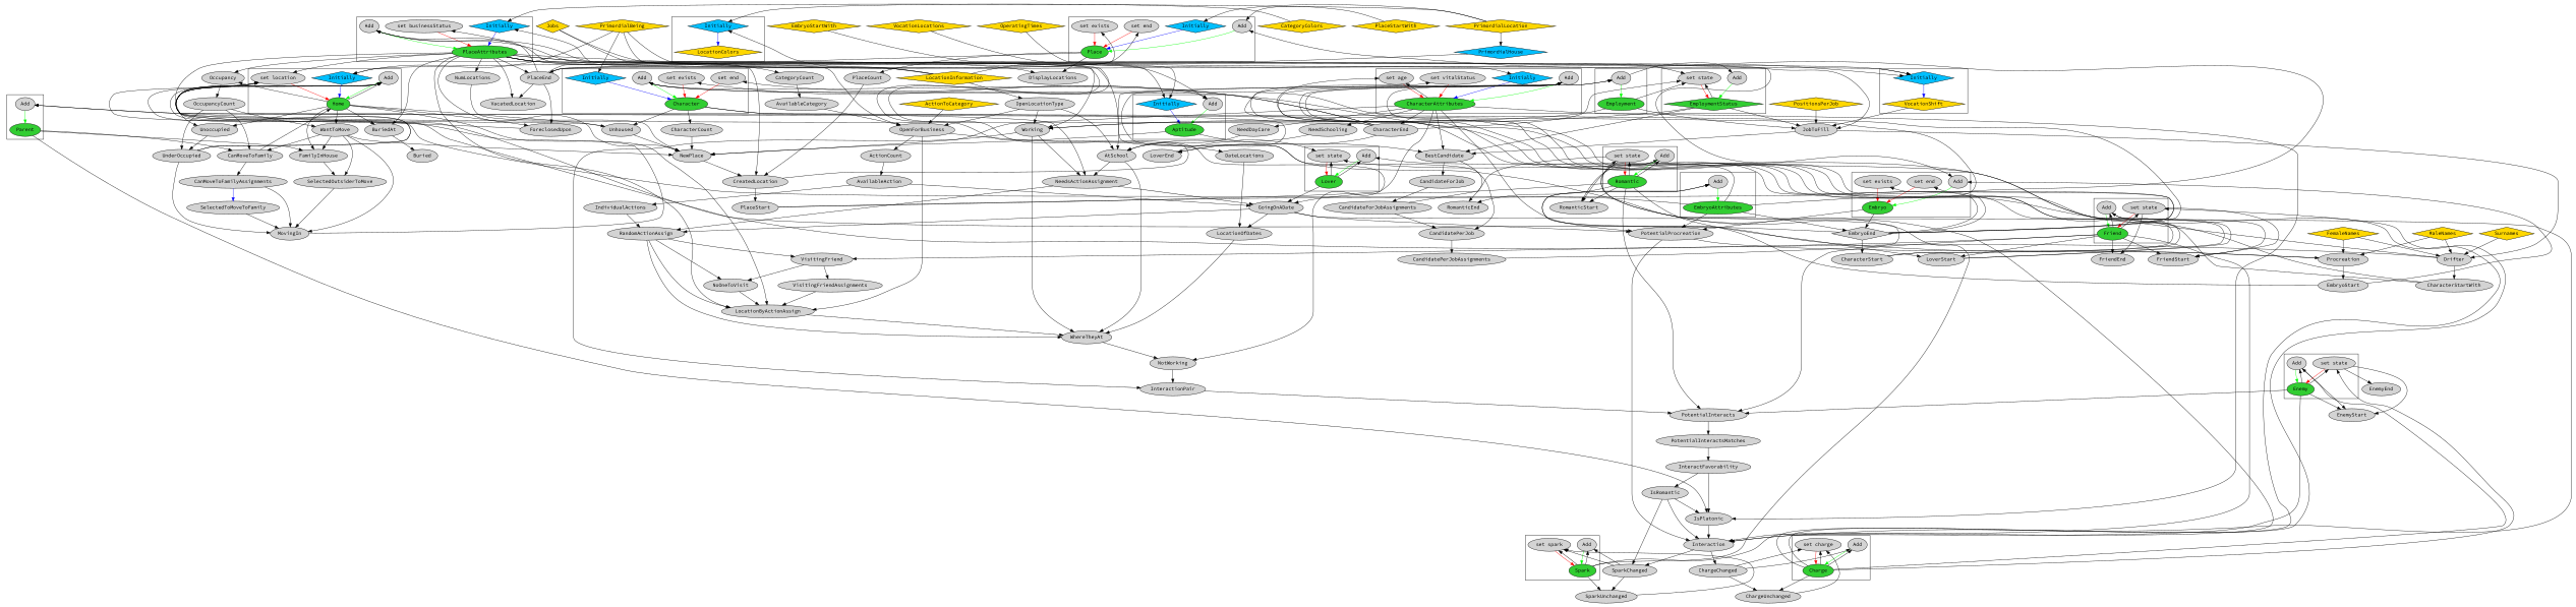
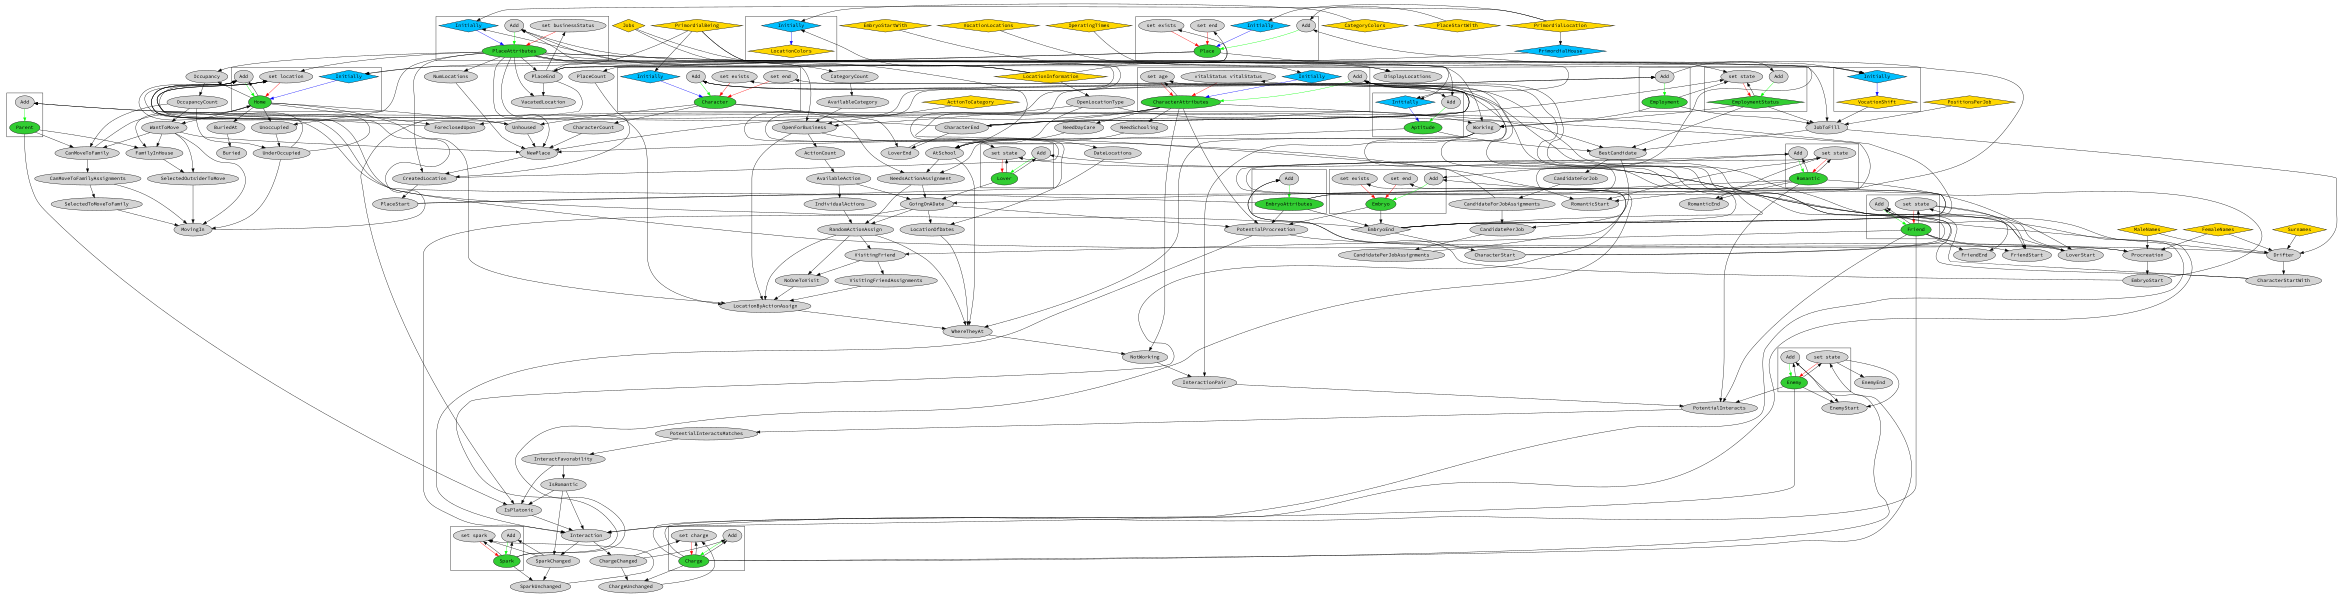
  digraph {
    fontname="Source Code Pro"
    splines=true
    node [fontname="Source Code Pro" style=filled]
    edge [fontname="Source Code Pro"]
    n1 [fillcolor=limegreen label=Aptitude]
    n2 [label=Add]
    n3 [fillcolor=deepskyblue label=Initially shape=diamond]
    n4 [fillcolor=limegreen label=CharacterAttributes]
    n5 [label=Add]
    n6 [fillcolor=deepskyblue label=Initially shape=diamond]
-   n7 [label="set vitalStatus"]
+   n7 [label="vitalStatus vitalStatus"]
    n8 [label="set age"]
    n9 [fillcolor=gold label=VocationShift shape=diamond]
    n10 [fillcolor=deepskyblue label=Initially shape=diamond]
    n11 [fillcolor=limegreen label=Employment]
    n12 [label=Add]
    n13 [fillcolor=gold label=LocationColors shape=diamond]
    n14 [fillcolor=deepskyblue label=Initially shape=diamond]
    n15 [fillcolor=limegreen label=Character]
    n16 [label=Add]
    n17 [fillcolor=deepskyblue label=Initially shape=diamond]
    n18 [label="set end"]
    n19 [label="set exists"]
    n20 [fillcolor=limegreen label=EmploymentStatus shape=diamond]
    n21 [label=Add]
    n22 [label="set state"]
    n23 [fillcolor=limegreen label=EmbryoAttributes]
    n24 [label=Add]
    n25 [fillcolor=limegreen label=PlaceAttributes]
    n26 [label=Add]
    n27 [fillcolor=deepskyblue label=Initially shape=diamond]
    n28 [label="set businessStatus"]
    n29 [fillcolor=limegreen label=Friend]
    n30 [label=Add]
    n31 [label="set state"]
    n32 [fillcolor=limegreen label=Charge]
    n33 [label=Add]
    n34 [label="set charge"]
    n35 [fillcolor=limegreen label=Enemy]
    n36 [label=Add]
    n37 [label="set state"]
    n38 [fillcolor=limegreen label=Lover]
    n39 [label=Add]
    n40 [label="set state"]
    n41 [fillcolor=limegreen label=Spark]
    n42 [label=Add]
    n43 [label="set spark"]
    n44 [fillcolor=limegreen label=Romantic]
    n45 [label=Add]
    n46 [label="set state"]
    n47 [fillcolor=limegreen label=Place]
    n48 [label=Add]
    n49 [fillcolor=deepskyblue label=Initially shape=diamond]
    n50 [label="set end"]
    n51 [label="set exists"]
    n52 [fillcolor=limegreen label=Parent]
    n53 [label=Add]
    n54 [fillcolor=limegreen label=Embryo]
    n55 [label=Add]
    n56 [label="set end"]
    n57 [label="set exists"]
    n58 [fillcolor=limegreen label=Home]
    n59 [label=Add]
    n60 [fillcolor=deepskyblue label=Initially shape=diamond]
    n61 [label="set location"]
    n62 [label=NewPlace]
    n63 [label=BestCandidate]
    n64 [label=PotentialProcreation]
    n65 [label=CharacterEnd]
    n66 [label=NeedDayCare]
    n67 [label=NeedSchooling]
    n68 [label=IsPlatonic]
    n69 [label=NotWorking]
    n70 [label=JobToFill]
    n71 [label=Working]
    n72 [label=CharacterCount]
    n73 [label=Unhoused]
    n74 [label=NeedsActionAssignment]
    n75 [label=LoverEnd]
    n76 [label=EmbryoEnd shape=diamond]
    n77 [label=PlaceEnd]
    n78 [label=DisplayLocations]
    n79 [label=OpenForBusiness]
    n80 [label=CategoryCount]
    n81 [label=CreatedLocation]
    n82 [label=Occupancy]
    n83 [label=Unoccupied]
    n84 [label=NumLocations]
    n85 [label=AtSchool]
    n86 [label=LocationByActionAssign]
    n87 [label=VacatedLocation]
    n88 [label=BuriedAt]
    n89 [label=Interaction]
    n90 [label=PotentialInteracts]
    n91 [label=VisitingFriend]
    n92 [label=LoverStart]
    n93 [label=FriendStart]
    n94 [label=FriendEnd]
    n95 [label=ChargeUnchanged]
    n96 [label=EnemyStart]
    n97 [label=EnemyEnd]
    n98 [label=GoingOnADate]
    n99 [label=SparkUnchanged]
    n100 [label=RomanticStart]
    n101 [label=RomanticEnd]
    n102 [label=PlaceCount]
    n103 [label=CanMoveToFamily]
    n104 [label=FamilyInHouse]
    n105 [label=WantToMove]
    n106 [label=ForeclosedUpon]
    n107 [label=CandidatePerJob]
    n108 [label=CandidateForJob]
    n109 [label=Procreation]
    n110 [label=InteractionPair]
    n111 [label=Drifter]
    n112 [label=WhereTheyAt]
    n113 [label=RandomActionAssign]
    n114 [label=CharacterStart]
    n115 [label=ActionCount]
    n116 [label=DateLocations]
    n117 [label=AvailableCategory]
    n118 [label=PlaceStart]
    n119 [label=OccupancyCount]
    n120 [label=UnderOccupied]
    n121 [label=Buried]
    n122 [label=SparkChanged]
    n123 [label=ChargeChanged]
    n124 [label=PotentialInteractsMatches]
    n125 [label=NoOneToVisit]
    n126 [label=VisitingFriendAssignments]
    n127 [label=LocationOfDates]
    n128 [label=CanMoveToFamilyAssignments]
    n129 [label=SelectedOutsiderToMove]
    n130 [label=MovingIn]
    n131 [label=CharacterStartWith]
    n132 [label=EmbryoStart]
    n133 [label=CandidatePerJobAssignments]
    n134 [label=CandidateForJobAssignments]
    n135 [label=IsRomantic]
    n136 [label=InteractFavorability]
    n137 [label=SelectedToMoveToFamily]
    n138 [label=AvailableAction]
    n139 [fillcolor=gold label=FemaleNames shape=diamond]
    n140 [fillcolor=gold label=MaleNames shape=diamond]
    n141 [fillcolor=gold label=Surnames shape=diamond]
    n142 [fillcolor=gold label=Jobs shape=diamond]
    n143 [fillcolor=gold label=PrimordialBeing shape=diamond]
    n144 [fillcolor=gold label=PrimordialLocation shape=diamond]
    n145 [fillcolor=deepskyblue label=PrimordialHouse shape=diamond]
    n146 [fillcolor=gold label=LocationInformation shape=diamond]
    n147 [label=OpenLocationType]
    n148 [fillcolor=gold label=VocationLocations shape=diamond]
    n149 [fillcolor=gold label=OperatingTimes shape=diamond]
    n150 [fillcolor=gold label=PositionsPerJob shape=diamond]
    n151 [fillcolor=gold label=ActionToCategory shape=diamond]
    n152 [fillcolor=gold label=CategoryColors shape=diamond]
    n153 [label=IndividualActions]
    n154 [fillcolor=gold label=PlaceStartWith shape=diamond]
    n155 [fillcolor=gold label=EmbryoStartWith shape=diamond]
    subgraph cluster_1 {
      n1
      n2
      n3
    }
    subgraph cluster_2 {
      n4
      n5
      n6
      n7
      n8
    }
    subgraph cluster_3 {
      n9
      n10
    }
    subgraph cluster_4 {
      n11
      n12
    }
    subgraph cluster_5 {
      n13
      n14
    }
    subgraph cluster_6 {
      n15
      n16
      n17
      n18
      n19
    }
    subgraph cluster_7 {
      n20
      n21
      n22
    }
    subgraph cluster_8 {
      n23
      n24
    }
    subgraph cluster_9 {
      n25
      n26
      n27
      n28
    }
    subgraph cluster_10 {
      n29
      n30
      n31
    }
    subgraph cluster_11 {
      n32
      n33
      n34
    }
    subgraph cluster_12 {
      n35
      n36
      n37
    }
    subgraph cluster_13 {
      n38
      n39
      n40
    }
    subgraph cluster_14 {
      n41
      n42
      n43
    }
    subgraph cluster_15 {
      n44
      n45
      n46
    }
    subgraph cluster_16 {
      n47
      n48
      n49
      n50
      n51
    }
    subgraph cluster_17 {
      n52
      n53
    }
    subgraph cluster_18 {
      n54
      n55
      n56
      n57
    }
    subgraph cluster_19 {
      n58
      n59
      n60
      n61
    }
    n1 -> n62
    n1 -> n63
    n2 -> n1 [color=green]
    n3 -> n1 [color=blue]
    n4 -> n8 [constraint=false]
    n4 -> n62
    n4 -> n63
    n4 -> n64
    n4 -> n65
    n4 -> n66
    n4 -> n67
    n4 -> n68
    n4 -> n69
    n5 -> n4 [color=green]
    n6 -> n4 [color=blue]
    n7 -> n4 [color=red]
    n8 -> n4 [color=red]
    n9 -> n70
    n10 -> n9 [color=blue]
    n11 -> n22 [constraint=false]
    n11 -> n70
    n11 -> n71
    n12 -> n11 [color=green]
    n12 -> n21 [constraint=false]
    n14 -> n13 [color=blue]
    n15 -> n72
    n15 -> n73
    n15 -> n74
    n15 -> n75
    n16 -> n2 [constraint=false]
    n16 -> n15 [color=green]
    n17 -> n15 [color=blue]
    n18 -> n15 [color=red]
    n19 -> n15 [color=red]
    n20 -> n22 [constraint=false]
    n20 -> n63
    n20 -> n70
    n20 -> n71
    n21 -> n20 [color=green]
    n22 -> n20 [color=red]
    n23 -> n5 [constraint=false]
    n23 -> n53 [constraint=false]
    n23 -> n59 [constraint=false]
    n23 -> n64
    n23 -> n76
    n24 -> n23 [color=green]
    n25 -> n61 [constraint=false]
    n25 -> n62
    n25 -> n70
    n25 -> n71
    n25 -> n77
    n25 -> n78
    n25 -> n79
    n25 -> n80
    n25 -> n81
    n25 -> n82
    n25 -> n83
    n25 -> n84
    n25 -> n85
    n25 -> n86
    n25 -> n87
-   n25 -> n88
    n26 -> n25 [color=green]
    n27 -> n25 [color=blue]
    n28 -> n25 [color=red]
    n29 -> n30 [constraint=false]
    n29 -> n31 [constraint=false]
    n29 -> n89
    n29 -> n90
    n29 -> n91
    n29 -> n92
    n29 -> n93
    n29 -> n94
    n30 -> n29 [color=green]
    n30 -> n93
    n31 -> n29 [color=red]
    n31 -> n93
    n31 -> n94
    n32 -> n30 [constraint=false]
    n32 -> n31 [constraint=false]
    n32 -> n33 [constraint=false]
    n32 -> n34 [constraint=false]
    n32 -> n36 [constraint=false]
    n32 -> n37 [constraint=false]
    n32 -> n95
    n33 -> n32 [color=green]
    n34 -> n32 [color=red]
    n35 -> n36 [constraint=false]
    n35 -> n37 [constraint=false]
    n35 -> n89
    n35 -> n90
    n35 -> n96
    n36 -> n35 [color=green]
    n36 -> n96
    n37 -> n35 [color=red]
    n37 -> n96
    n37 -> n97
    n38 -> n39 [constraint=false]
    n38 -> n40 [constraint=false]
    n38 -> n98
    n39 -> n38 [color=green]
    n40 -> n38 [color=red]
    n41 -> n42 [constraint=false]
    n41 -> n43 [constraint=false]
    n41 -> n45 [constraint=false]
    n41 -> n46 [constraint=false]
    n41 -> n99
    n42 -> n41 [color=green]
    n43 -> n41 [color=red]
    n44 -> n45 [constraint=false]
    n44 -> n46 [constraint=false]
    n44 -> n90
    n44 -> n92
    n44 -> n98
    n44 -> n100
    n44 -> n101
    n45 -> n44 [color=green]
    n45 -> n100
    n46 -> n44 [color=red]
    n46 -> n100
    n46 -> n101
    n47 -> n77
    n47 -> n78
    n47 -> n102
    n48 -> n47 [color=green]
    n49 -> n47 [color=blue]
    n50 -> n47 [color=red]
    n51 -> n47 [color=red]
    n52 -> n68
    n52 -> n103
    n52 -> n104
    n53 -> n52 [color=green]
    n54 -> n64
    n54 -> n76
    n55 -> n54 [color=green]
    n56 -> n54 [color=red]
    n57 -> n54 [color=red]
    n58 -> n59 [constraint=false]
    n58 -> n73
    n58 -> n82
    n58 -> n83
    n58 -> n86
    n58 -> n88
    n58 -> n104
    n58 -> n105
    n58 -> n106
    n59 -> n58 [color=green]
    n60 -> n58 [color=blue]
    n61 -> n58 [color=red]
    n62 -> n81
    n63 -> n107
    n63 -> n108
    n64 -> n89
    n64 -> n109
    n65 -> n7 [constraint=false]
    n65 -> n18 [constraint=false]
    n65 -> n19 [constraint=false]
    n65 -> n22 [constraint=false]
    n65 -> n61 [constraint=false]
    n65 -> n75
    n66 -> n85
    n67 -> n85
    n68 -> n89
    n69 -> n110
    n70 -> n63
    n70 -> n111
    n71 -> n74
    n71 -> n110
    n71 -> n112
    n72 -> n62
    n73 -> n59 [constraint=false]
    n73 -> n62
    n74 -> n98
    n74 -> n113
    n75 -> n40 [constraint=false]
    n76 -> n5 [constraint=false]
    n76 -> n8 [constraint=false]
    n76 -> n53 [constraint=false]
    n76 -> n56 [constraint=false]
    n76 -> n57 [constraint=false]
    n76 -> n59 [constraint=false]
    n76 -> n114
    n77 -> n22 [constraint=false]
    n77 -> n28 [constraint=false]
    n77 -> n50 [constraint=false]
    n77 -> n51 [constraint=false]
    n77 -> n87
    n77 -> n106
    n79 -> n86
    n79 -> n115
    n79 -> n116
    n80 -> n117
    n81 -> n26 [constraint=false]
    n81 -> n118
    n82 -> n119
    n83 -> n120
    n84 -> n62
    n85 -> n74
    n85 -> n112
    n86 -> n112
    n88 -> n121
    n89 -> n122
    n89 -> n123
    n90 -> n124
    n91 -> n125
    n91 -> n126
    n92 -> n39 [constraint=false]
    n92 -> n40 [constraint=false]
    n95 -> n34 [constraint=false]
    n98 -> n64
    n98 -> n89
    n98 -> n113
    n98 -> n127
    n99 -> n43 [constraint=false]
    n102 -> n81
    n103 -> n58
    n103 -> n128
    n104 -> n129
    n105 -> n62
    n105 -> n103
    n105 -> n104
    n105 -> n129
    n105 -> n130
    n106 -> n61 [constraint=false]
    n107 -> n133
    n108 -> n134
    n109 -> n24 [constraint=false]
    n109 -> n132
    n110 -> n90
    n111 -> n5 [constraint=false]
    n111 -> n59 [constraint=false]
    n111 -> n131
    n112 -> n69
    n113 -> n86
    n113 -> n91
    n113 -> n112
    n113 -> n125
    n114 -> n5 [constraint=false]
    n114 -> n16 [constraint=false]
    n115 -> n138
    n116 -> n127
    n117 -> n79
    n118 -> n26 [constraint=false]
    n118 -> n48 [constraint=false]
    n119 -> n103
    n119 -> n105
    n119 -> n120
    n120 -> n59 [constraint=false]
    n120 -> n61 [constraint=false]
    n120 -> n130
    n122 -> n42 [constraint=false]
    n122 -> n43 [constraint=false]
    n122 -> n99
    n123 -> n33 [constraint=false]
    n123 -> n34 [constraint=false]
    n123 -> n95
    n124 -> n136
    n125 -> n86
    n126 -> n86
    n127 -> n112
    n128 -> n130
-   n128 -> n137 [color=blue]
+   n128 -> n137
    n129 -> n130
    n130 -> n61 [constraint=false]
    n131 -> n5 [constraint=false]
    n131 -> n16 [constraint=false]
    n132 -> n24 [constraint=false]
    n132 -> n55 [constraint=false]
    n133 -> n12 [constraint=false]
    n134 -> n12 [constraint=false]
    n134 -> n107
    n135 -> n68
    n135 -> n89
    n135 -> n122
    n136 -> n68
    n136 -> n135
    n137 -> n130
    n138 -> n98
    n138 -> n153
    n139 -> n109
    n139 -> n111
    n140 -> n109
    n140 -> n111
    n141 -> n111
    n142 -> n2 [constraint=false]
    n142 -> n3 [constraint=false]
    n143 -> n3 [constraint=false]
    n143 -> n6 [constraint=false]
    n143 -> n17 [constraint=false]
    n143 -> n60 [constraint=false]
    n144 -> n27 [constraint=false]
    n144 -> n49 [constraint=false]
    n144 -> n145
    n145 -> n60 [constraint=false]
    n146 -> n10 [constraint=false]
    n146 -> n14 [constraint=false]
    n146 -> n26 [constraint=false]
    n146 -> n27 [constraint=false]
    n146 -> n147
    n147 -> n71
    n147 -> n79
    n147 -> n85
    n148 -> n10 [constraint=false]
    n149 -> n10 [constraint=false]
    n150 -> n70
    n151 -> n79
    n152 -> n14 [constraint=false]
    n153 -> n113
    n154 -> n48 [constraint=false]
    n155 -> n55 [constraint=false]
  }
